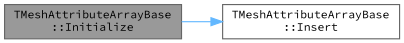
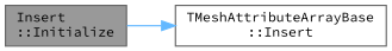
  digraph {
    rankdir=LR
    fontname="Source Code Pro"
    node [fontname="Source Code Pro" fontsize=10 shape=box style=filled]
-   n1 [color=gray40 fillcolor=grey60 fontcolor=black height=0.2 label="TMeshAttributeArrayBase\l::Initialize" width=0.4]
+   n1 [color=gray40 fillcolor=grey60 fontcolor=black height=0.2 label="Insert\l::Initialize" width=0.4]
    n2 [color=grey40 fillcolor=white height=0.2 label="TMeshAttributeArrayBase\l::Insert" width=0.4]
    n1 -> n2 [color=steelblue1 fontname="Source Code Pro" fontsize=10 labelfontname=Helvetica labelfontsize=10 style=solid]
  }
